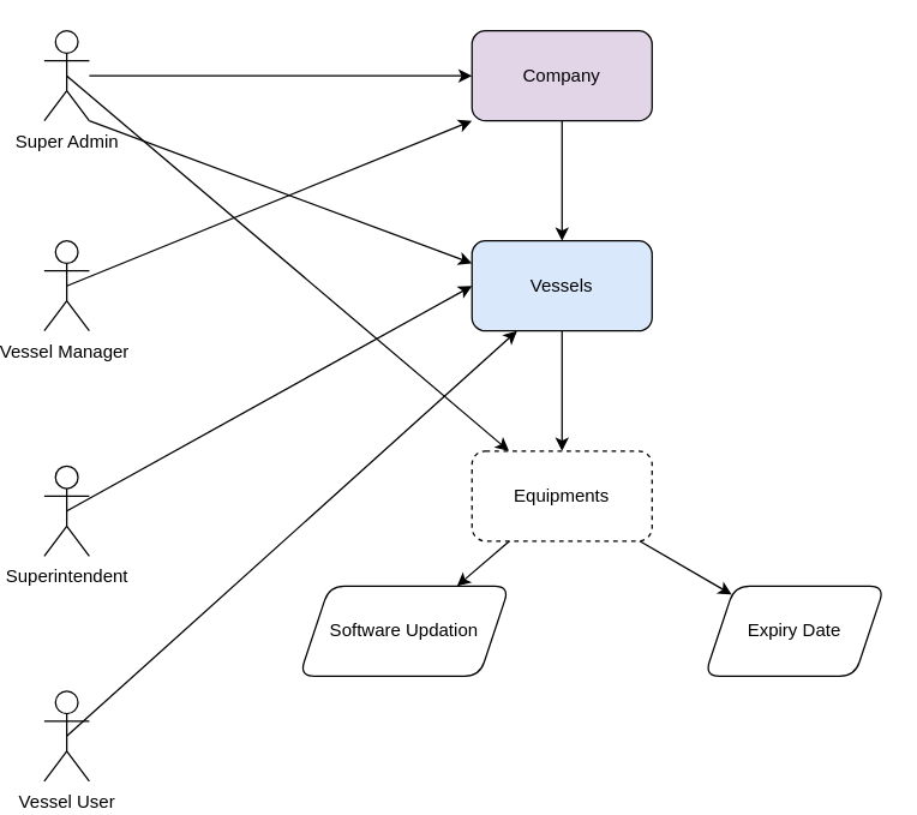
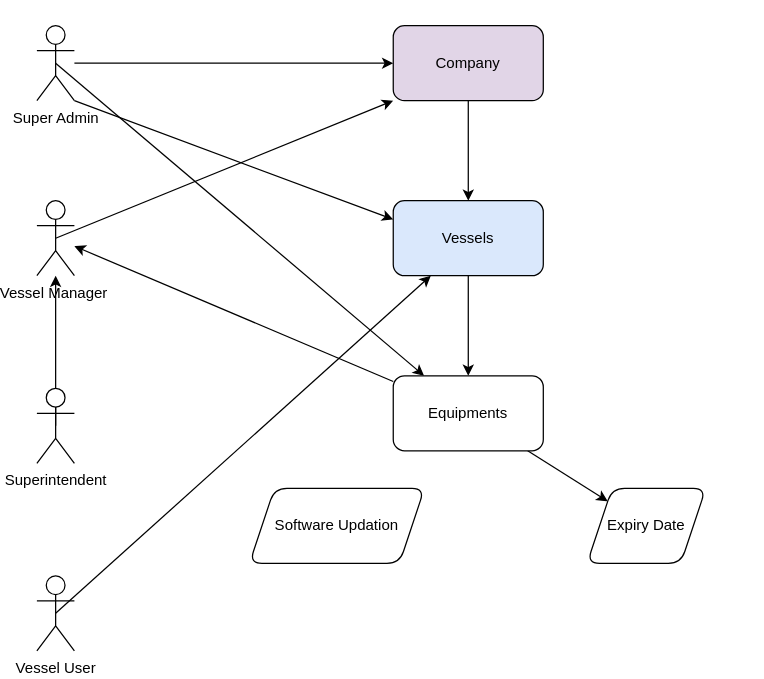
  <mxCell id="0" />
  <mxCell id="1" parent="0" />
  <mxCell id="2" style="edgeStyle=none;html=1;entryX=0;entryY=0.5;entryDx=0;entryDy=0;" edge="1" parent="1" source="5" target="13"><mxGeometry relative="1" as="geometry" /></mxCell>
  <mxCell id="3" style="edgeStyle=none;html=1;exitX=1;exitY=1;exitDx=0;exitDy=0;exitPerimeter=0;entryX=0;entryY=0.25;entryDx=0;entryDy=0;" edge="1" parent="1" source="5" target="15"><mxGeometry relative="1" as="geometry" /></mxCell>
  <mxCell id="4" style="edgeStyle=none;html=1;exitX=0.5;exitY=0.5;exitDx=0;exitDy=0;exitPerimeter=0;" edge="1" parent="1" source="5" target="18"><mxGeometry relative="1" as="geometry" /></mxCell>
  <mxCell id="5" value="Super Admin" style="shape=umlActor;verticalLabelPosition=bottom;verticalAlign=top;html=1;outlineConnect=0;" vertex="1" parent="1"><mxGeometry x="20" y="20" width="30" height="60" as="geometry" /></mxCell>
  <mxCell id="6" style="edgeStyle=none;html=1;exitX=0.5;exitY=0.5;exitDx=0;exitDy=0;exitPerimeter=0;entryX=0;entryY=1;entryDx=0;entryDy=0;" edge="1" parent="1" source="7" target="13"><mxGeometry relative="1" as="geometry" /></mxCell>
  <mxCell id="7" value="Vessel Manager&amp;nbsp;" style="shape=umlActor;verticalLabelPosition=bottom;verticalAlign=top;html=1;outlineConnect=0;" vertex="1" parent="1"><mxGeometry x="20" y="160" width="30" height="60" as="geometry" /></mxCell>
- <mxCell id="8" style="edgeStyle=none;html=1;exitX=0.5;exitY=0.5;exitDx=0;exitDy=0;exitPerimeter=0;entryX=0;entryY=0.5;entryDx=0;entryDy=0;" edge="1" parent="1" source="9" target="15"><mxGeometry relative="1" as="geometry" /></mxCell>
+ <mxCell id="8" style="edgeStyle=none;html=1;exitX=0.5;exitY=0.5;exitDx=0;exitDy=0;exitPerimeter=0;" edge="1" parent="1" source="9" target="7"><mxGeometry relative="1" as="geometry" /></mxCell>
  <mxCell id="9" value="Superintendent" style="shape=umlActor;verticalLabelPosition=bottom;verticalAlign=top;html=1;outlineConnect=0;" vertex="1" parent="1"><mxGeometry x="20" y="310" width="30" height="60" as="geometry" /></mxCell>
  <mxCell id="10" style="edgeStyle=none;html=1;exitX=0.5;exitY=0.5;exitDx=0;exitDy=0;exitPerimeter=0;entryX=0.25;entryY=1;entryDx=0;entryDy=0;" edge="1" parent="1" source="11" target="15"><mxGeometry relative="1" as="geometry" /></mxCell>
  <mxCell id="11" value="Vessel User" style="shape=umlActor;verticalLabelPosition=bottom;verticalAlign=top;html=1;outlineConnect=0;" vertex="1" parent="1"><mxGeometry x="20" y="460" width="30" height="60" as="geometry" /></mxCell>
  <mxCell id="12" value="" style="edgeStyle=none;html=1;" edge="1" parent="1" source="13" target="15"><mxGeometry relative="1" as="geometry" /></mxCell>
  <mxCell id="13" value="Company" style="rounded=1;whiteSpace=wrap;html=1;fillColor=#e1d5e7;" vertex="1" parent="1"><mxGeometry x="305" y="20" width="120" height="60" as="geometry" /></mxCell>
  <mxCell id="14" value="" style="edgeStyle=none;html=1;" edge="1" parent="1" source="15" target="18"><mxGeometry relative="1" as="geometry" /></mxCell>
  <mxCell id="15" value="Vessels" style="whiteSpace=wrap;html=1;rounded=1;fillColor=#dae8fc;" vertex="1" parent="1"><mxGeometry x="305" y="160" width="120" height="60" as="geometry" /></mxCell>
  <mxCell id="16" value="" style="edgeStyle=none;html=1;" edge="1" parent="1" source="18" target="19"><mxGeometry relative="1" as="geometry" /></mxCell>
- <mxCell id="17" value="" style="edgeStyle=none;html=1;" edge="1" parent="1" source="18" target="20"><mxGeometry relative="1" as="geometry" /></mxCell>
- <mxCell id="18" value="Equipments" style="whiteSpace=wrap;html=1;rounded=1;dashed=1;" vertex="1" parent="1"><mxGeometry x="305" y="300" width="120" height="60" as="geometry" /></mxCell>
- <mxCell id="19" value="Expiry Date" style="shape=parallelogram;perimeter=parallelogramPerimeter;whiteSpace=wrap;html=1;fixedSize=1;rounded=1;" vertex="1" parent="1"><mxGeometry x="460" y="390" width="120" height="60" as="geometry" /></mxCell>
+ <mxCell id="17" value="" style="edgeStyle=none;html=1;" edge="1" parent="1" source="18" target="7"><mxGeometry relative="1" as="geometry" /></mxCell>
+ <mxCell id="18" value="Equipments" style="whiteSpace=wrap;html=1;rounded=1;" vertex="1" parent="1"><mxGeometry x="305" y="300" width="120" height="60" as="geometry" /></mxCell>
+ <mxCell id="19" value="Expiry Date" style="shape=parallelogram;perimeter=parallelogramPerimeter;whiteSpace=wrap;html=1;fixedSize=1;rounded=1;" vertex="1" parent="1"><mxGeometry x="460" y="390" width="95" height="60" as="geometry" /></mxCell>
  <mxCell id="20" value="Software Updation" style="shape=parallelogram;perimeter=parallelogramPerimeter;whiteSpace=wrap;html=1;fixedSize=1;rounded=1;" vertex="1" parent="1"><mxGeometry x="190" y="390" width="140" height="60" as="geometry" /></mxCell>
